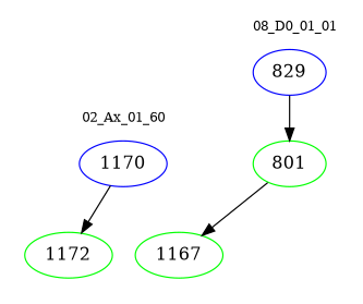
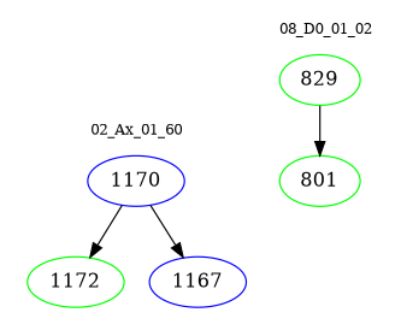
  digraph {
    node [color=green]
    edge [color=black]
    n1 [color=blue label=1170]
-   n2 [label=1167]
+   n2 [color=blue label=1167]
    n3 [label=1172]
-   n4 [color=blue label=829]
+   n4 [label=829]
    n5 [label=801]
    subgraph cluster_1 {
      color=white
      fontsize=10
      label="02_Ax_01_60"
      n1
      n2
      n3
    }
    subgraph cluster_2 {
      color=white
      fontsize=10
-     label="08_D0_01_01"
+     label="08_D0_01_02"
      n4
      n5
    }
-   n5 -> n2
+   n1 -> n2
    n1 -> n3
    n4 -> n5
  }
